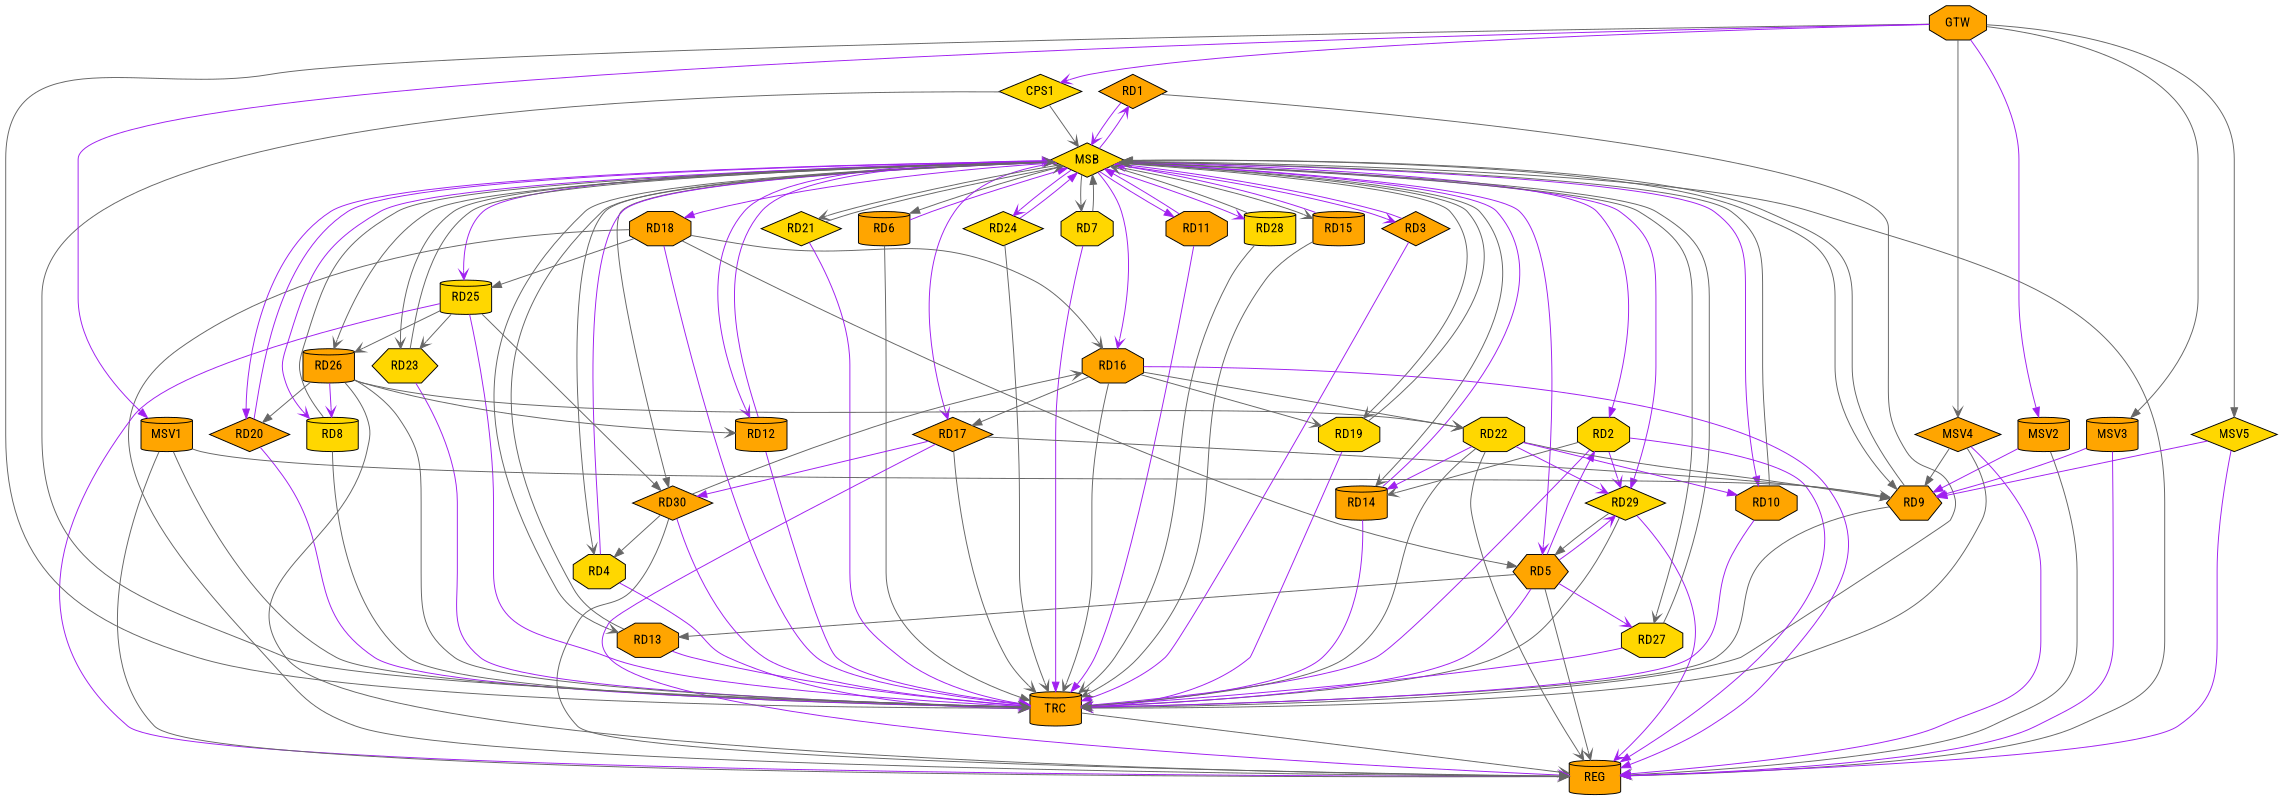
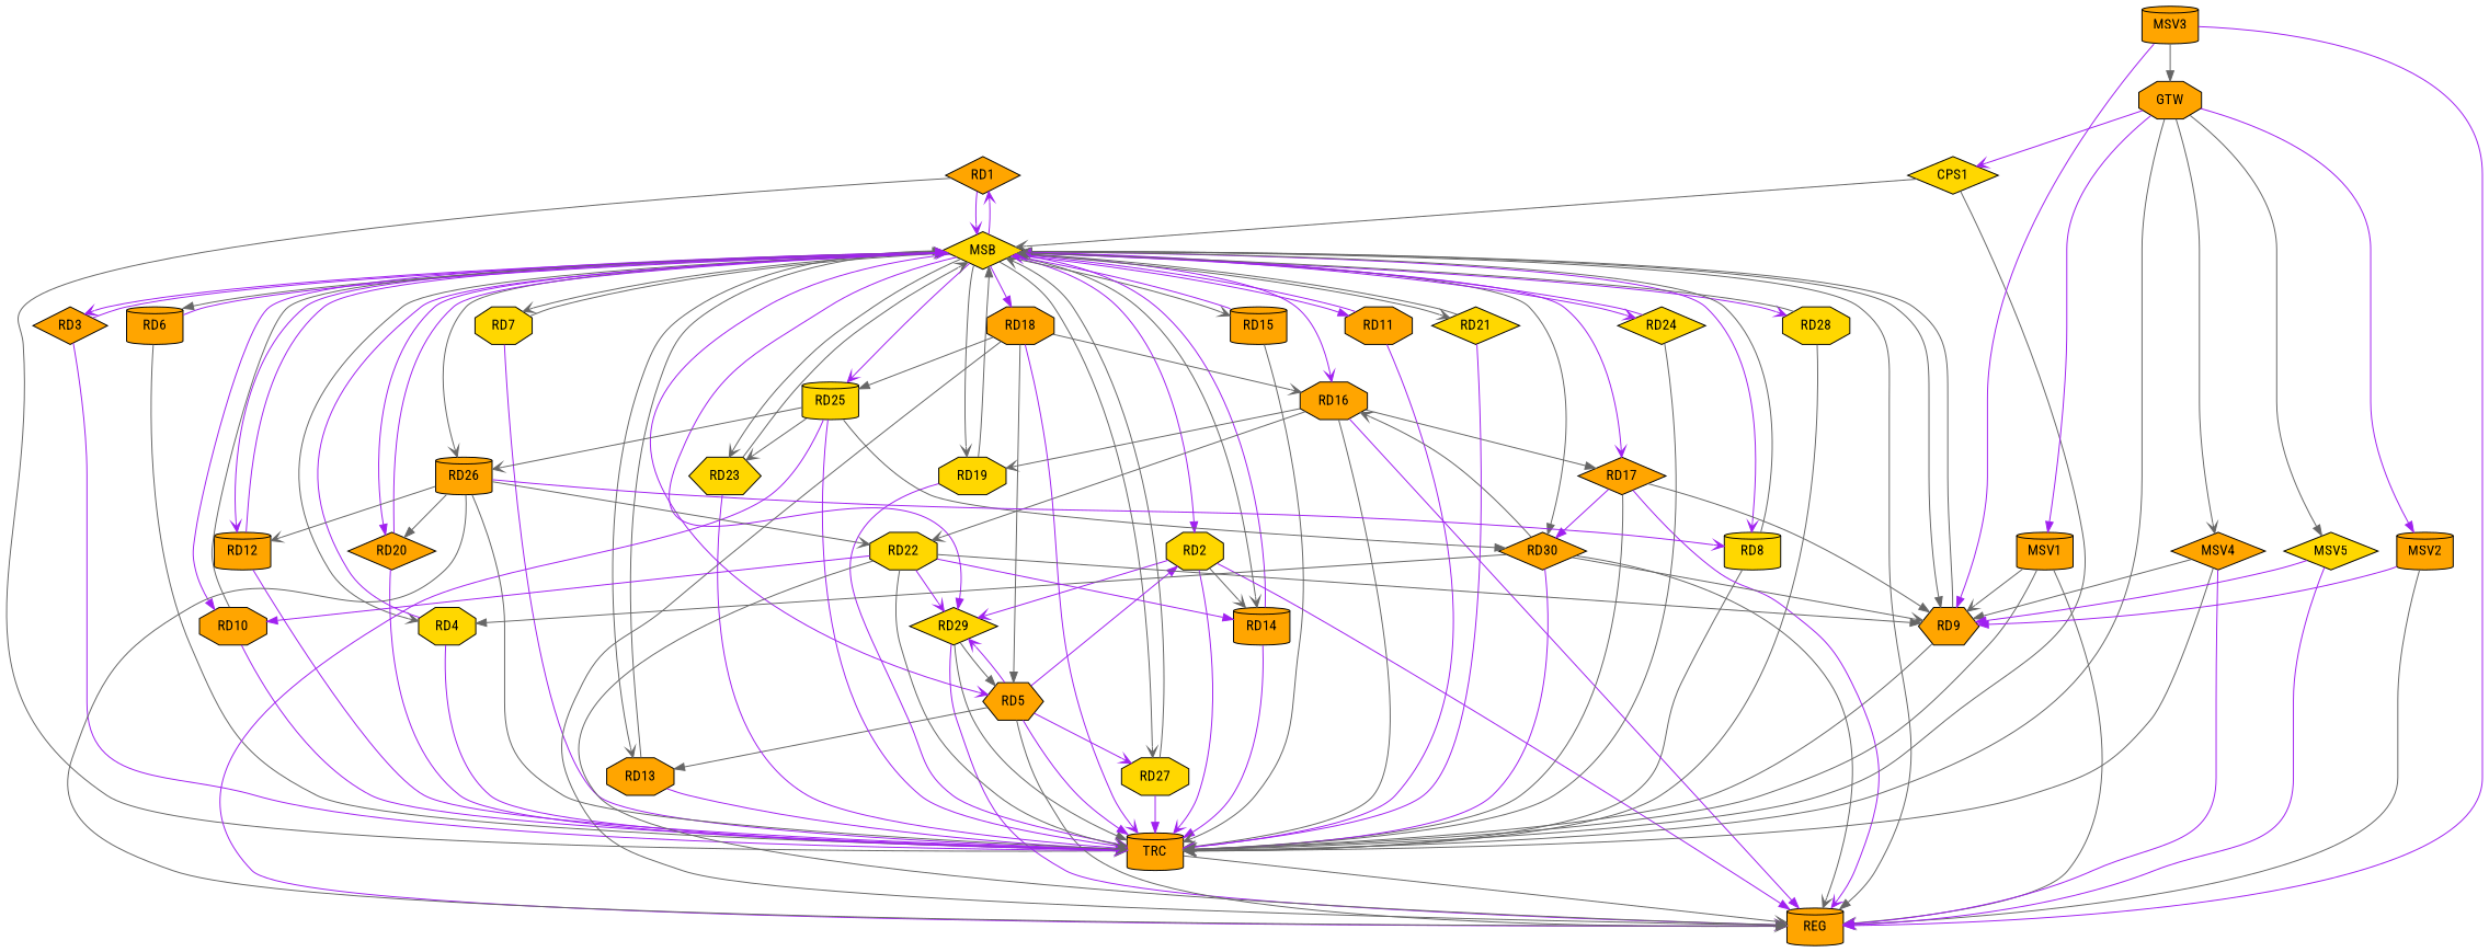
  strict digraph {
    fontname="Roboto Condensed"
    node [fillcolor=orange fontname="Roboto Condensed" shape=cylinder style=filled]
    edge [arrowhead=vee color=gray40 fontname="Roboto Condensed"]
    n1 [label=RD1 shape=diamond]
    n2 [fillcolor=gold label=MSB shape=diamond]
    n3 [label=TRC]
    n4 [fillcolor=gold label=RD2 shape=octagon]
    n5 [label=RD14]
    n6 [fillcolor=gold label=RD29 shape=diamond]
    n7 [label=REG]
    n8 [label=RD3 shape=diamond]
    n9 [fillcolor=gold label=RD4 shape=octagon]
    n10 [label=RD5 shape=hexagon]
    n11 [label=RD13 shape=octagon]
    n12 [fillcolor=gold label=RD27 shape=octagon]
    n13 [label=RD6]
    n14 [fillcolor=gold label=RD7 shape=octagon]
    n15 [fillcolor=gold label=RD8]
    n16 [label=RD9 shape=hexagon]
    n17 [label=RD10 shape=octagon]
    n18 [label=RD11 shape=octagon]
    n19 [label=RD12]
    n20 [label=RD15]
    n21 [label=RD16 shape=octagon]
    n22 [label=RD17 shape=diamond]
    n23 [fillcolor=gold label=RD19 shape=octagon]
    n24 [label=RD30 shape=diamond]
    n25 [label=RD18 shape=octagon]
    n26 [fillcolor=gold label=RD25]
    n27 [label=RD20 shape=diamond]
    n28 [fillcolor=gold label=RD21 shape=diamond]
    n29 [fillcolor=gold label=RD23 shape=hexagon]
    n30 [fillcolor=gold label=RD24 shape=diamond]
    n31 [label=RD26]
-   n32 [fillcolor=gold label=RD28]
+   n32 [fillcolor=gold label=RD28 shape=octagon]
    n33 [fillcolor=gold label=RD22 shape=octagon]
    n34 [fillcolor=gold label=CPS1 shape=diamond]
    n35 [label=GTW shape=octagon]
    n36 [label=MSV1]
    n37 [label=MSV2]
    n38 [label=MSV3]
    n39 [label=MSV4 shape=diamond]
    n40 [fillcolor=gold label=MSV5 shape=diamond]
    n1 -> n2 [color=purple]
    n1 -> n3
    n2 -> n1 [color=purple]
    n2 -> n4 [arrowhead=normal color=purple]
    n2 -> n5
    n2 -> n6 [arrowhead=normal color=purple]
    n2 -> n7 [arrowhead=normal]
    n2 -> n8 [color=purple]
    n2 -> n9
    n2 -> n10 [color=purple]
    n2 -> n11
    n2 -> n12
    n2 -> n13 [arrowhead=normal]
    n2 -> n14
    n2 -> n15 [color=purple]
    n2 -> n16 [arrowhead=normal]
    n2 -> n17 [arrowhead=normal color=purple]
    n2 -> n18 [arrowhead=normal color=purple]
    n2 -> n19 [color=purple]
    n2 -> n20
    n2 -> n21 [color=purple]
    n2 -> n22 [color=purple]
    n2 -> n23
    n2 -> n24 [arrowhead=normal]
    n2 -> n25 [arrowhead=normal color=purple]
    n2 -> n26 [color=purple]
    n2 -> n27 [arrowhead=normal color=purple]
    n2 -> n28
    n2 -> n29
    n2 -> n30 [color=purple]
    n2 -> n31
    n2 -> n32 [color=purple]
    n3 -> n7
    n4 -> n3 [color=purple]
    n4 -> n5
    n4 -> n6 [color=purple]
    n4 -> n7 [arrowhead=normal color=purple]
    n5 -> n2 [arrowhead=normal color=purple]
    n5 -> n3 [arrowhead=normal color=purple]
    n6 -> n3 [arrowhead=normal]
    n6 -> n7 [color=purple]
    n6 -> n10 [arrowhead=normal]
    n8 -> n2 [color=purple]
    n8 -> n3 [arrowhead=normal color=purple]
    n9 -> n2 [arrowhead=normal color=purple]
    n9 -> n3 [arrowhead=normal color=purple]
    n10 -> n3 [arrowhead=normal color=purple]
    n10 -> n4 [arrowhead=normal color=purple]
    n10 -> n6 [color=purple]
    n10 -> n7
    n10 -> n11 [arrowhead=normal]
    n10 -> n12 [color=purple]
    n11 -> n2 [arrowhead=normal]
    n11 -> n3 [arrowhead=normal color=purple]
    n12 -> n2
    n12 -> n3 [arrowhead=normal color=purple]
    n13 -> n2 [arrowhead=normal color=purple]
    n13 -> n3 [arrowhead=normal]
    n14 -> n2 [arrowhead=normal]
    n14 -> n3 [arrowhead=normal color=purple]
    n15 -> n2 [arrowhead=normal]
    n15 -> n3
    n16 -> n2 [arrowhead=normal]
    n16 -> n3
    n17 -> n2
    n17 -> n3 [color=purple]
    n18 -> n2 [arrowhead=normal color=purple]
    n18 -> n3 [arrowhead=normal color=purple]
    n19 -> n2 [arrowhead=normal color=purple]
    n19 -> n3 [color=purple]
    n20 -> n2 [color=purple]
    n20 -> n3
    n21 -> n3
    n21 -> n7 [arrowhead=normal color=purple]
    n21 -> n22 [arrowhead=normal]
    n21 -> n23
    n21 -> n33
    n22 -> n3
    n22 -> n7 [color=purple]
    n22 -> n16 [arrowhead=normal]
    n22 -> n24 [arrowhead=normal color=purple]
    n23 -> n2 [arrowhead=normal]
    n23 -> n3 [color=purple]
    n24 -> n3 [color=purple]
    n24 -> n7
    n24 -> n9 [arrowhead=normal]
+   n24 -> n16
    n24 -> n21
    n25 -> n3 [color=purple]
    n25 -> n7 [arrowhead=normal]
    n25 -> n10 [arrowhead=normal]
    n25 -> n21
    n25 -> n26 [arrowhead=normal]
    n26 -> n3 [color=purple]
    n26 -> n7 [arrowhead=normal color=purple]
    n26 -> n24 [arrowhead=normal]
    n26 -> n29
    n26 -> n31
    n27 -> n2 [color=purple]
    n27 -> n3 [color=purple]
    n28 -> n2
    n28 -> n3 [arrowhead=normal color=purple]
    n29 -> n2
    n29 -> n3 [arrowhead=normal color=purple]
    n30 -> n2 [arrowhead=normal color=purple]
    n30 -> n3
    n31 -> n3
    n31 -> n7 [arrowhead=normal]
    n31 -> n15 [color=purple]
    n31 -> n19
    n31 -> n27 [arrowhead=normal]
    n31 -> n33
    n32 -> n2
    n32 -> n3
    n33 -> n3
    n33 -> n5 [arrowhead=normal color=purple]
    n33 -> n6 [color=purple]
    n33 -> n7
    n33 -> n16 [arrowhead=normal]
    n33 -> n17 [arrowhead=normal color=purple]
    n34 -> n2
    n34 -> n3
    n35 -> n3
    n35 -> n34 [color=purple]
    n35 -> n36 [arrowhead=normal color=purple]
    n35 -> n37 [arrowhead=normal color=purple]
-   n35 -> n38 [arrowhead=normal]
+   n38 -> n35 [arrowhead=normal]
    n35 -> n39
    n35 -> n40 [arrowhead=normal]
    n36 -> n3
    n36 -> n7
    n36 -> n16
    n37 -> n7
    n37 -> n16 [arrowhead=normal color=purple]
    n38 -> n7 [arrowhead=normal color=purple]
    n38 -> n16 [arrowhead=normal color=purple]
    n39 -> n3 [arrowhead=normal]
    n39 -> n7 [color=purple]
    n39 -> n16 [arrowhead=normal]
    n40 -> n7 [arrowhead=normal color=purple]
    n40 -> n16 [arrowhead=normal color=purple]
  }
